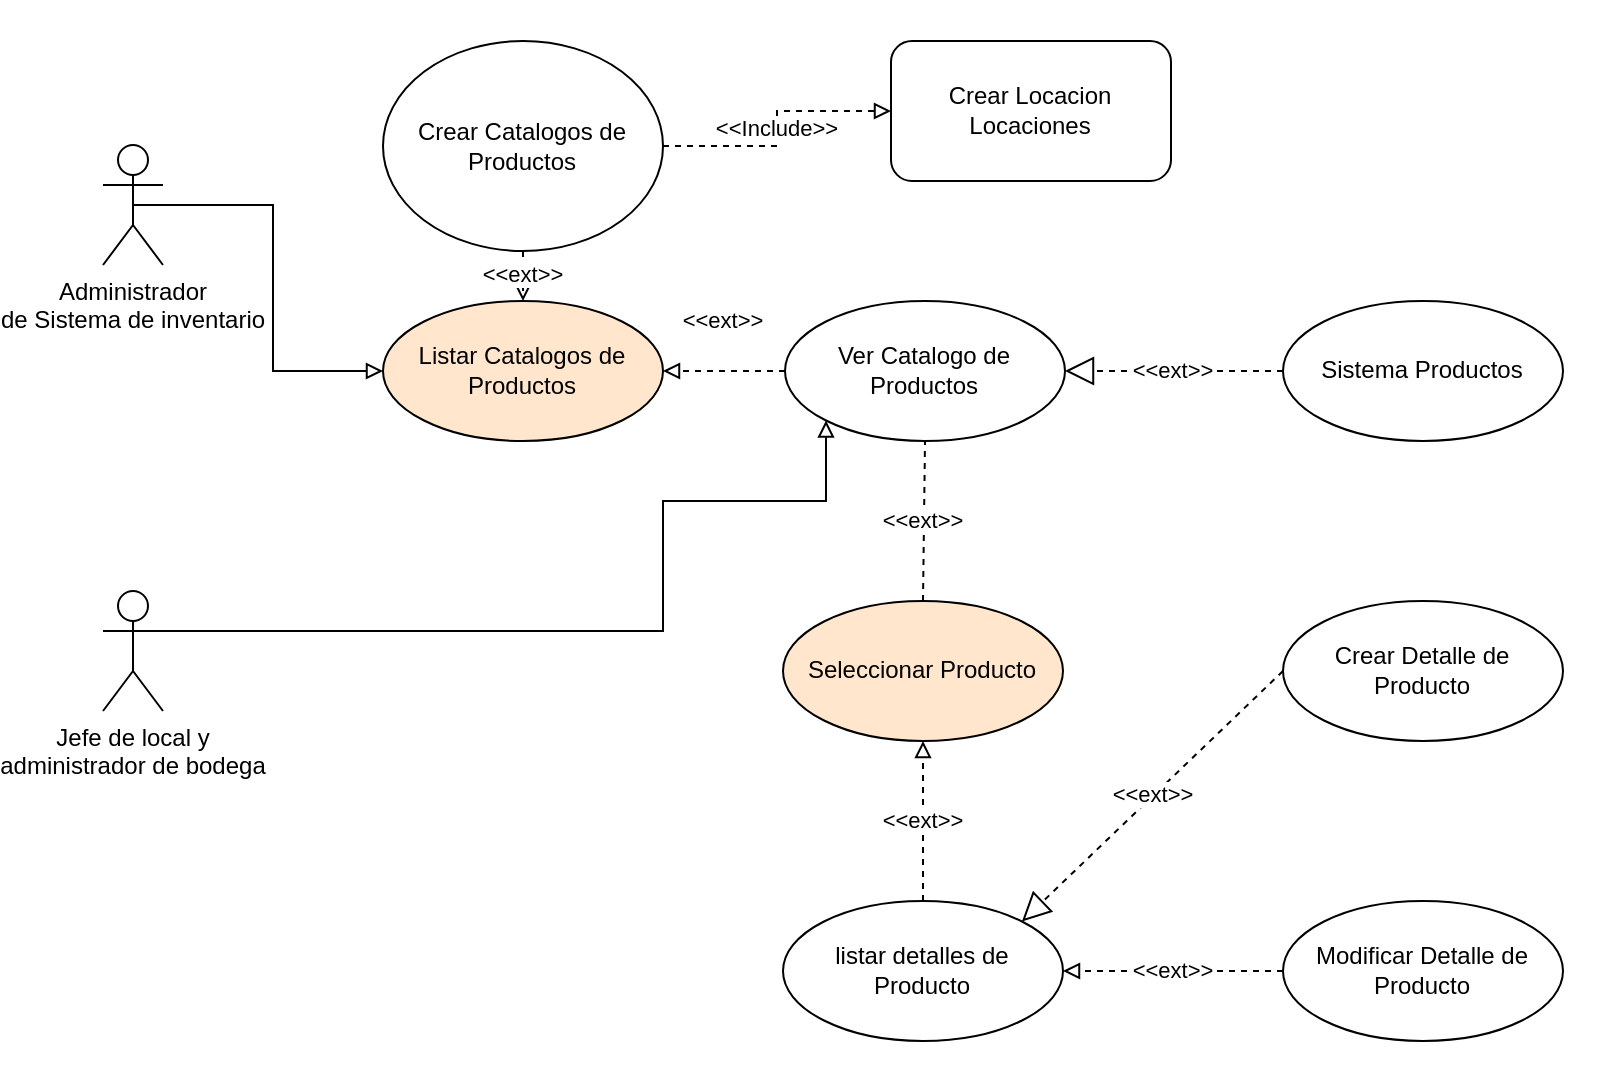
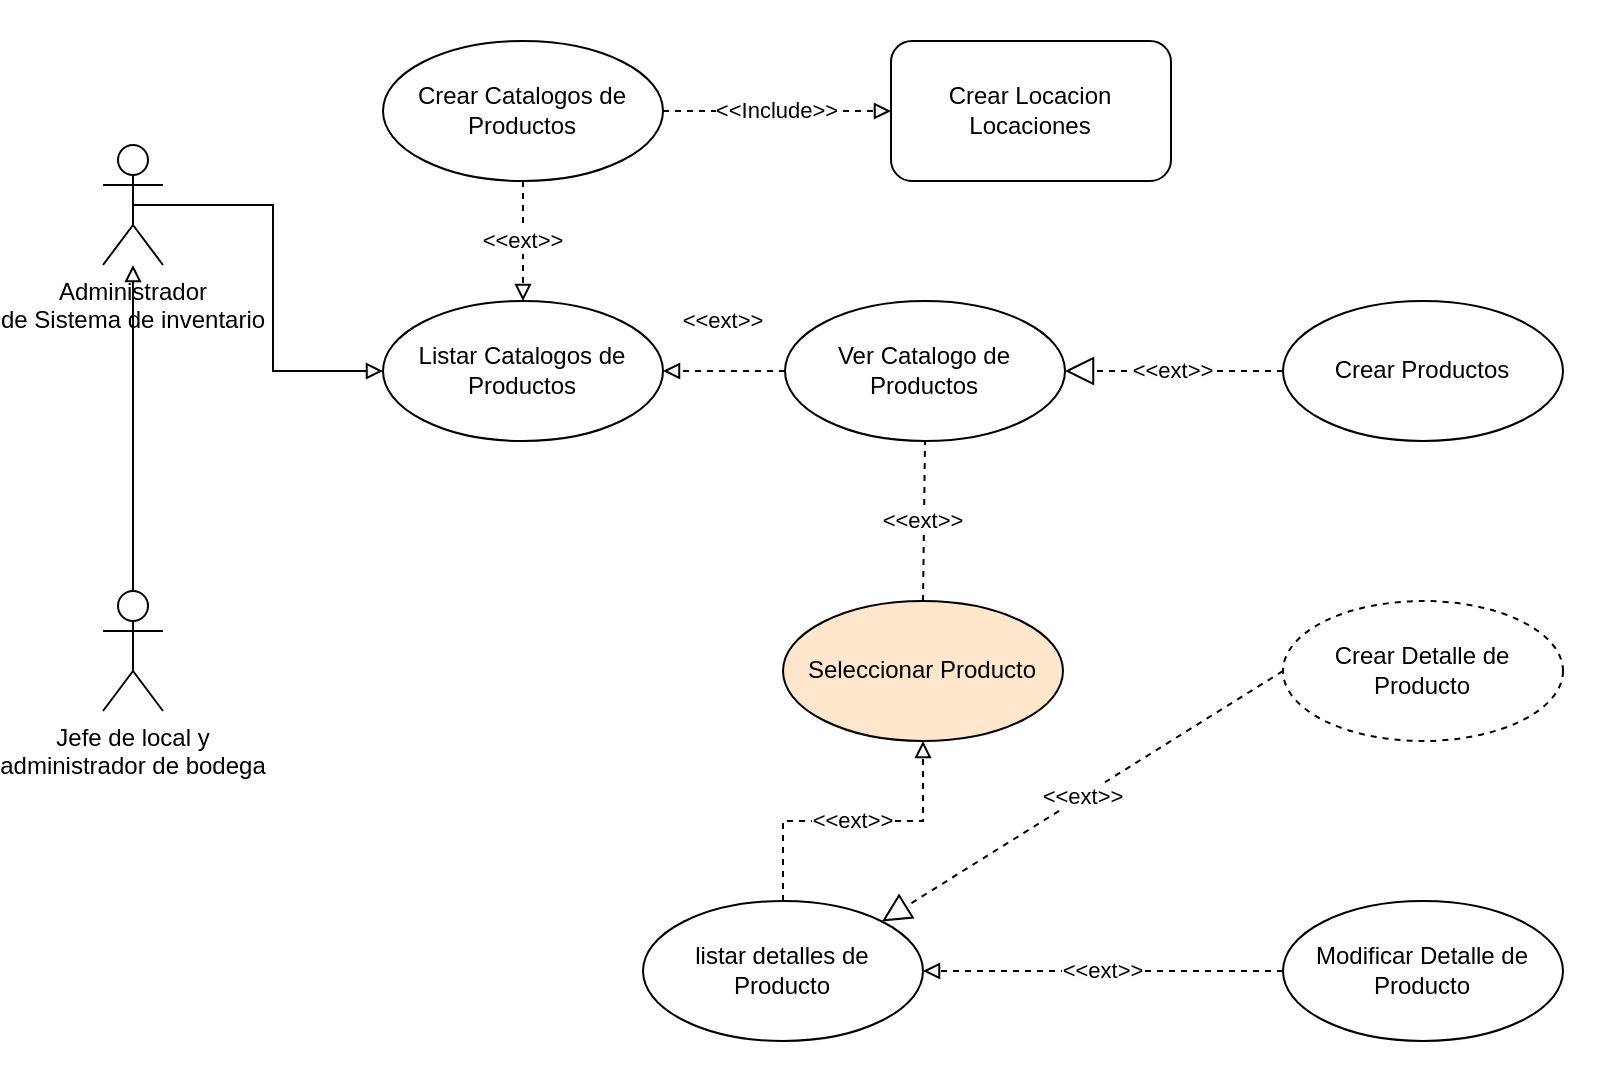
  <mxCell id="0" />
  <mxCell id="1" parent="0" />
  <mxCell id="2" style="edgeStyle=orthogonalEdgeStyle;rounded=0;orthogonalLoop=1;jettySize=auto;html=1;exitX=0.5;exitY=0.5;exitDx=0;exitDy=0;exitPerimeter=0;entryX=0;entryY=0.5;entryDx=0;entryDy=0;endArrow=block;endFill=0;" edge="1" parent="1" source="3" target="14"><mxGeometry relative="1" as="geometry" /></mxCell>
  <mxCell id="3" value="&lt;div&gt;Administrador &lt;br&gt;&lt;/div&gt;&lt;div&gt;de Sistema de inventario&lt;/div&gt;&lt;div&gt;&lt;br&gt;&lt;/div&gt;" style="shape=umlActor;verticalLabelPosition=bottom;verticalAlign=top;html=1;" parent="1" vertex="1"><mxGeometry x="20" y="72" width="30" height="60" as="geometry" /></mxCell>
  <mxCell id="4" value="Crear Locacion Locaciones" style="whiteSpace=wrap;html=1;rounded=1;" parent="1" vertex="1"><mxGeometry x="414" y="20" width="140" height="70" as="geometry" /></mxCell>
  <mxCell id="5" value="&lt;div&gt;&amp;lt;&amp;lt;Include&amp;gt;&amp;gt;&lt;/div&gt;" style="edgeStyle=orthogonalEdgeStyle;rounded=0;orthogonalLoop=1;jettySize=auto;html=1;entryX=0;entryY=0.5;entryDx=0;entryDy=0;endArrow=block;endFill=0;dashed=1;exitX=1;exitY=0.5;exitDx=0;exitDy=0;" edge="1" parent="1" source="16" target="4"><mxGeometry relative="1" as="geometry" /></mxCell>
  <mxCell id="6" value="&amp;lt;&amp;lt;ext&amp;gt;&amp;gt;" style="edgeStyle=orthogonalEdgeStyle;rounded=0;orthogonalLoop=1;jettySize=auto;html=1;exitX=0;exitY=0.5;exitDx=0;exitDy=0;entryX=1;entryY=0.5;entryDx=0;entryDy=0;dashed=1;endArrow=block;endFill=0;" edge="1" parent="1" source="7" target="14"><mxGeometry x="0.016" y="-25" relative="1" as="geometry"><mxPoint as="offset" /></mxGeometry></mxCell>
  <mxCell id="7" value="Ver Catalogo de Productos" style="ellipse;whiteSpace=wrap;html=1;" parent="1" vertex="1"><mxGeometry x="361" y="150" width="140" height="70" as="geometry" /></mxCell>
- <mxCell id="8" value="Sistema Productos" style="ellipse;whiteSpace=wrap;html=1;" parent="1" vertex="1"><mxGeometry x="610" y="150" width="140" height="70" as="geometry" /></mxCell>
- <mxCell id="9" value="&lt;div&gt;Crear Detalle de Producto&lt;/div&gt;" style="ellipse;whiteSpace=wrap;html=1;" parent="1" vertex="1"><mxGeometry x="610" y="300" width="140" height="70" as="geometry" /></mxCell>
+ <mxCell id="8" value="Crear Productos" style="ellipse;whiteSpace=wrap;html=1;" parent="1" vertex="1"><mxGeometry x="610" y="150" width="140" height="70" as="geometry" /></mxCell>
+ <mxCell id="9" value="&lt;div&gt;Crear Detalle de Producto&lt;/div&gt;" style="ellipse;whiteSpace=wrap;html=1;dashed=1;" parent="1" vertex="1"><mxGeometry x="610" y="300" width="140" height="70" as="geometry" /></mxCell>
  <mxCell id="10" value="Seleccionar Producto" style="ellipse;whiteSpace=wrap;html=1;fillColor=#ffe6cc;" parent="1" vertex="1"><mxGeometry x="360" y="300" width="140" height="70" as="geometry" /></mxCell>
  <mxCell id="11" value="&amp;lt;&amp;lt;ext&amp;gt;&amp;gt;" style="endArrow=block;dashed=1;endFill=0;endSize=12;html=1;exitX=0;exitY=0.5;exitDx=0;exitDy=0;entryX=1;entryY=0.5;entryDx=0;entryDy=0;" parent="1" source="8" target="7" edge="1"><mxGeometry width="160" relative="1" as="geometry"><mxPoint x="510" y="70" as="sourcePoint" /><mxPoint x="670" y="70" as="targetPoint" /></mxGeometry></mxCell>
  <mxCell id="12" value="&amp;lt;&amp;lt;ext&amp;gt;&amp;gt;" style="endArrow=none;dashed=1;endFill=0;endSize=12;html=1;exitX=0.5;exitY=0;exitDx=0;exitDy=0;entryX=0.5;entryY=1;entryDx=0;entryDy=0;" parent="1" source="10" target="7" edge="1"><mxGeometry width="160" relative="1" as="geometry"><mxPoint x="600" y="270" as="sourcePoint" /><mxPoint x="530" y="270" as="targetPoint" /></mxGeometry></mxCell>
  <mxCell id="13" value="&amp;lt;&amp;lt;ext&amp;gt;&amp;gt;" style="endArrow=block;dashed=1;endFill=0;endSize=12;html=1;exitX=0;exitY=0.5;exitDx=0;exitDy=0;entryX=1;entryY=0;entryDx=0;entryDy=0;" parent="1" source="9" target="21" edge="1"><mxGeometry width="160" relative="1" as="geometry"><mxPoint x="510" y="210" as="sourcePoint" /><mxPoint x="670" y="210" as="targetPoint" /></mxGeometry></mxCell>
- <mxCell id="14" value="Listar Catalogos de Productos" style="ellipse;whiteSpace=wrap;html=1;fillColor=#ffe6cc;" vertex="1" parent="1"><mxGeometry x="160" y="150" width="140" height="70" as="geometry" /></mxCell>
+ <mxCell id="14" value="Listar Catalogos de Productos" style="ellipse;whiteSpace=wrap;html=1;" vertex="1" parent="1"><mxGeometry x="160" y="150" width="140" height="70" as="geometry" /></mxCell>
  <mxCell id="15" value="&amp;lt;&amp;lt;ext&amp;gt;&amp;gt;" style="edgeStyle=orthogonalEdgeStyle;rounded=0;orthogonalLoop=1;jettySize=auto;html=1;entryX=0.5;entryY=0;entryDx=0;entryDy=0;dashed=1;endArrow=block;endFill=0;" edge="1" parent="1" source="16" target="14"><mxGeometry relative="1" as="geometry" /></mxCell>
- <mxCell id="16" value="Crear Catalogos de Productos" style="ellipse;whiteSpace=wrap;html=1;" vertex="1" parent="1"><mxGeometry x="160" y="20" width="140" height="105" as="geometry" /></mxCell>
- <mxCell id="18" style="edgeStyle=orthogonalEdgeStyle;rounded=0;orthogonalLoop=1;jettySize=auto;html=1;exitX=1;exitY=0.333;exitDx=0;exitDy=0;exitPerimeter=0;entryX=0;entryY=1;entryDx=0;entryDy=0;endArrow=block;endFill=0;" edge="1" parent="1" source="19" target="7"><mxGeometry relative="1" as="geometry"><Array as="points"><mxPoint x="300" y="315" /><mxPoint x="300" y="250" /><mxPoint x="382" y="250" /></Array></mxGeometry></mxCell>
+ <mxCell id="16" value="Crear Catalogos de Productos" style="ellipse;whiteSpace=wrap;html=1;" vertex="1" parent="1"><mxGeometry x="160" y="20" width="140" height="70" as="geometry" /></mxCell>
+ <mxCell id="17" style="edgeStyle=orthogonalEdgeStyle;rounded=0;orthogonalLoop=1;jettySize=auto;html=1;endArrow=block;endFill=0;" edge="1" parent="1" source="19" target="3"><mxGeometry relative="1" as="geometry" /></mxCell>
  <mxCell id="19" value="&lt;div&gt;Jefe de local y &lt;br&gt;&lt;/div&gt;&lt;div&gt;administrador de bodega&lt;/div&gt;" style="shape=umlActor;verticalLabelPosition=bottom;verticalAlign=top;html=1;" vertex="1" parent="1"><mxGeometry x="20" y="295" width="30" height="60" as="geometry" /></mxCell>
  <mxCell id="20" value="&amp;lt;&amp;lt;ext&amp;gt;&amp;gt;" style="edgeStyle=orthogonalEdgeStyle;rounded=0;orthogonalLoop=1;jettySize=auto;html=1;dashed=1;endArrow=block;endFill=0;" edge="1" parent="1" source="23" target="21"><mxGeometry relative="1" as="geometry" /></mxCell>
- <mxCell id="21" value="listar detalles de Producto" style="ellipse;whiteSpace=wrap;html=1;" vertex="1" parent="1"><mxGeometry x="360" y="450" width="140" height="70" as="geometry" /></mxCell>
+ <mxCell id="21" value="listar detalles de Producto" style="ellipse;whiteSpace=wrap;html=1;" vertex="1" parent="1"><mxGeometry x="290" y="450" width="140" height="70" as="geometry" /></mxCell>
  <mxCell id="22" value="&amp;lt;&amp;lt;ext&amp;gt;&amp;gt;" style="edgeStyle=orthogonalEdgeStyle;rounded=0;orthogonalLoop=1;jettySize=auto;html=1;endArrow=block;endFill=0;dashed=1;" edge="1" parent="1" source="21" target="10"><mxGeometry relative="1" as="geometry" /></mxCell>
  <mxCell id="23" value="Modificar Detalle de Producto" style="ellipse;whiteSpace=wrap;html=1;" vertex="1" parent="1"><mxGeometry x="610" y="450" width="140" height="70" as="geometry" /></mxCell>
